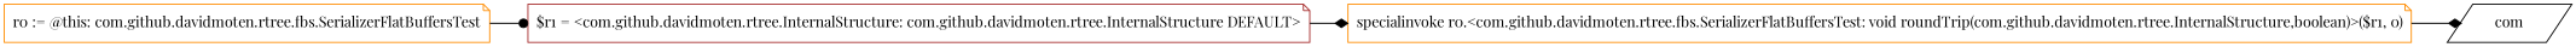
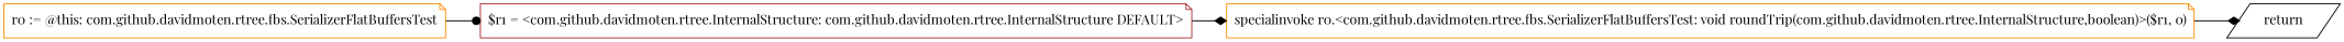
  digraph {
    rankdir=LR
    fontname="Playfair Display"
    node [color=darkorange shape=note fontname="Playfair Display"]
    edge [arrowhead=diamond fontname="Playfair Display"]
    "r0 := @this: com.github.davidmoten.rtree.fbs.SerializerFlatBuffersTest"
    "$r1 = <com.github.davidmoten.rtree.InternalStructure: com.github.davidmoten.rtree.InternalStructure DEFAULT>" [color=brown]
    "specialinvoke r0.<com.github.davidmoten.rtree.fbs.SerializerFlatBuffersTest: void roundTrip(com.github.davidmoten.rtree.InternalStructure,boolean)>($r1, 0)"
-   return [color=black shape=parallelogram label=com]
+   return [color=black shape=parallelogram]
    "r0 := @this: com.github.davidmoten.rtree.fbs.SerializerFlatBuffersTest" -> "$r1 = <com.github.davidmoten.rtree.InternalStructure: com.github.davidmoten.rtree.InternalStructure DEFAULT>" [arrowhead=dot]
    "$r1 = <com.github.davidmoten.rtree.InternalStructure: com.github.davidmoten.rtree.InternalStructure DEFAULT>" -> "specialinvoke r0.<com.github.davidmoten.rtree.fbs.SerializerFlatBuffersTest: void roundTrip(com.github.davidmoten.rtree.InternalStructure,boolean)>($r1, 0)"
    "specialinvoke r0.<com.github.davidmoten.rtree.fbs.SerializerFlatBuffersTest: void roundTrip(com.github.davidmoten.rtree.InternalStructure,boolean)>($r1, 0)" -> return
  }
